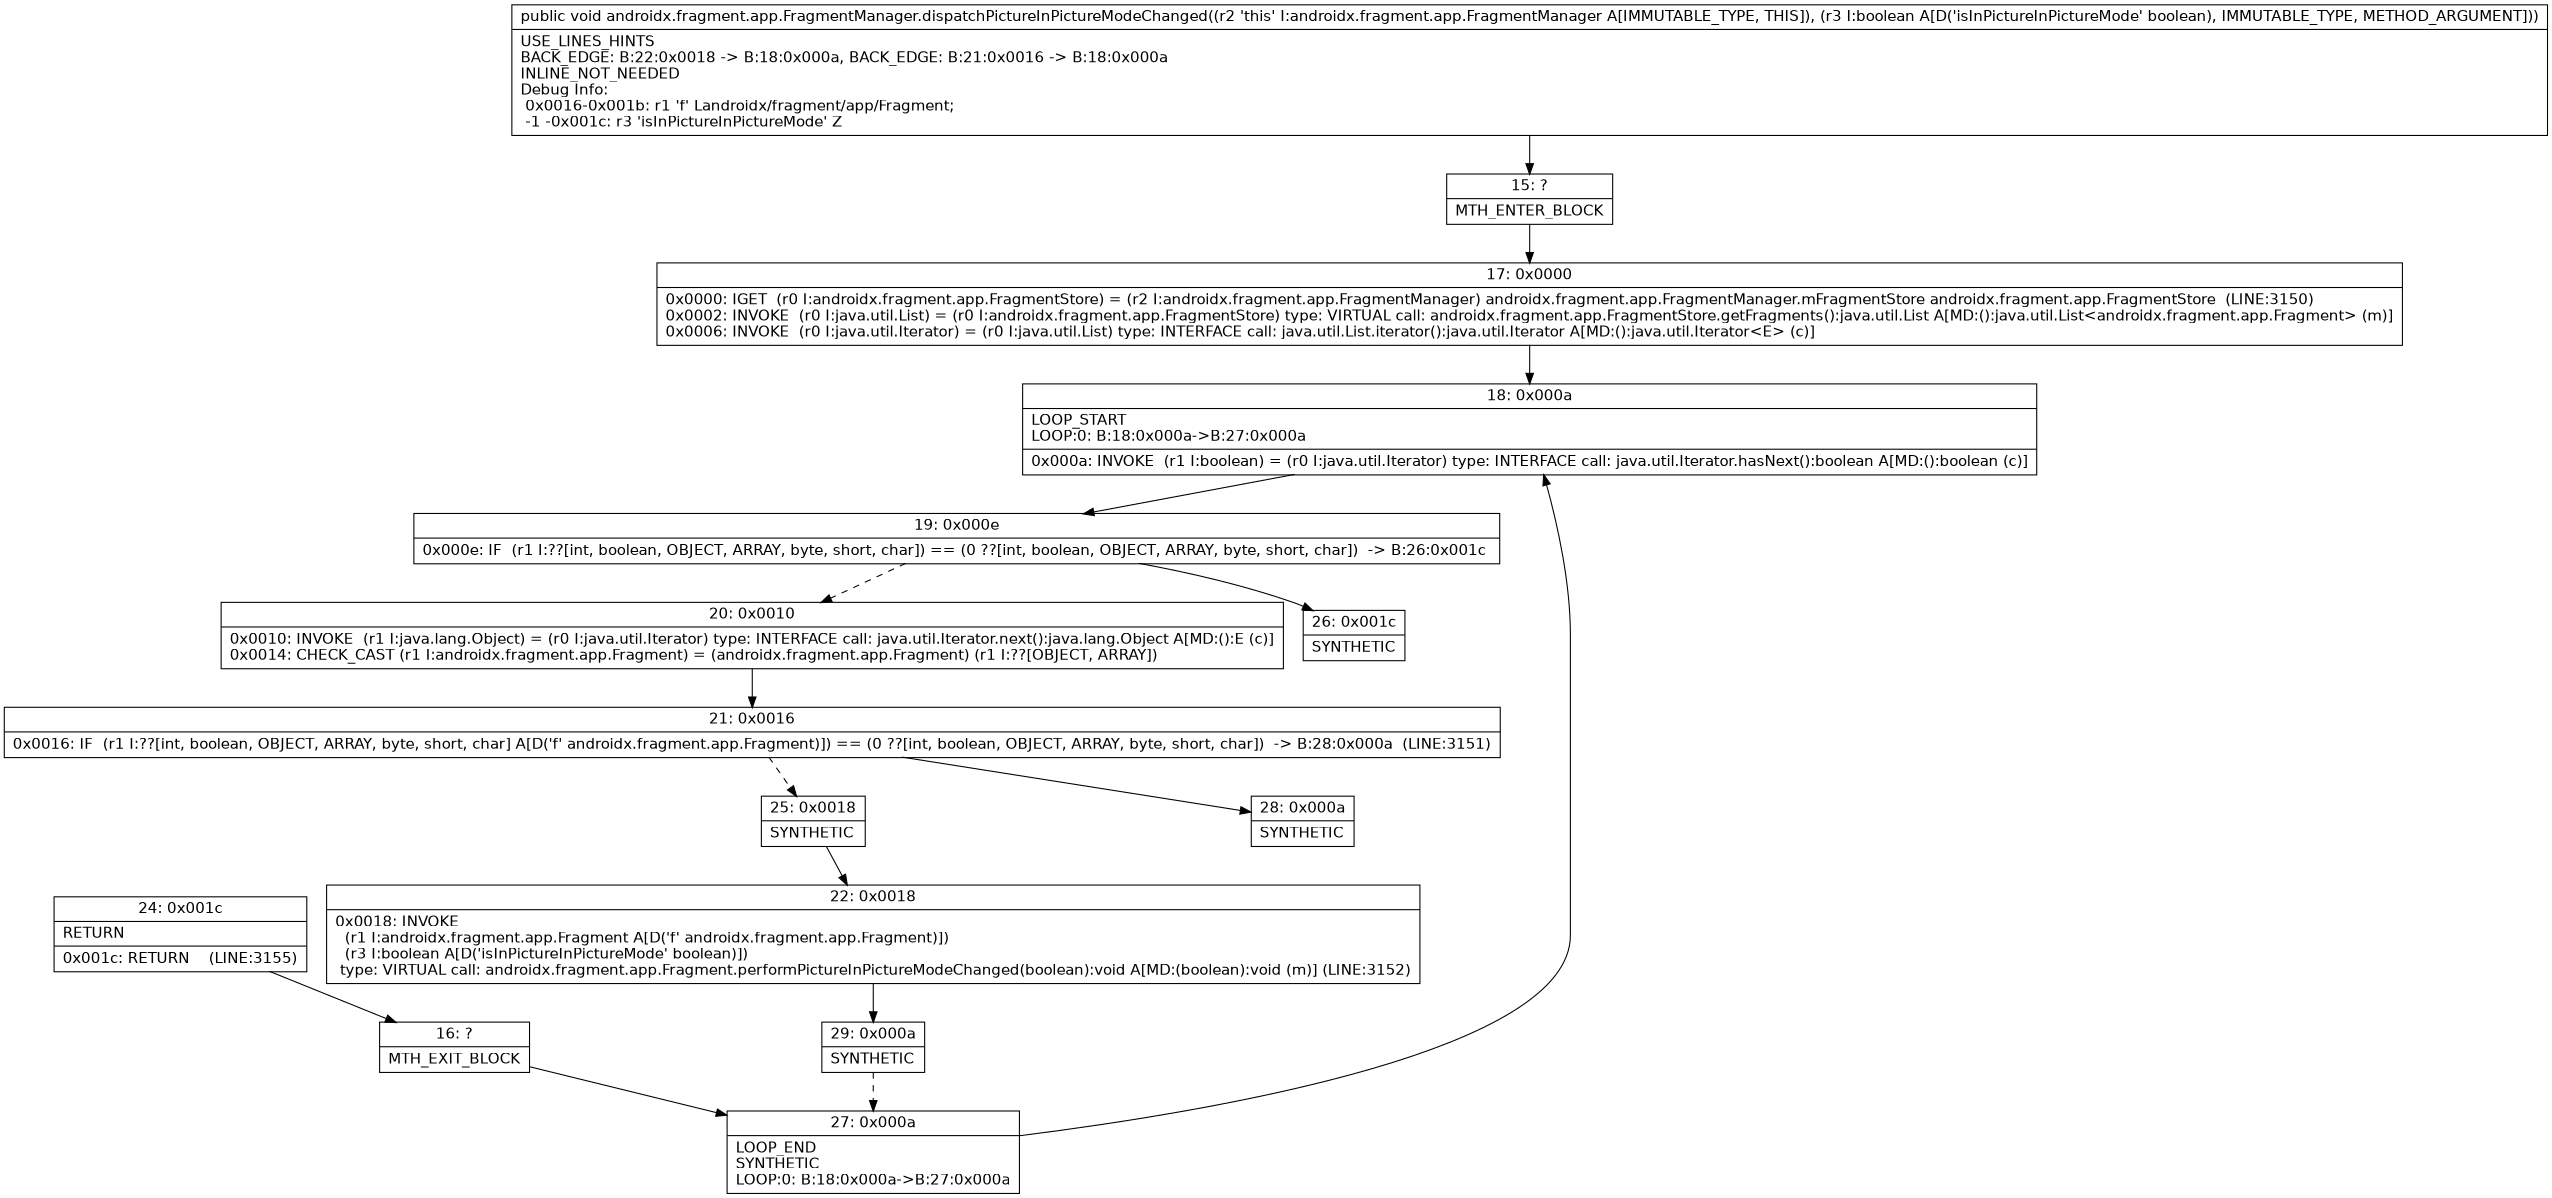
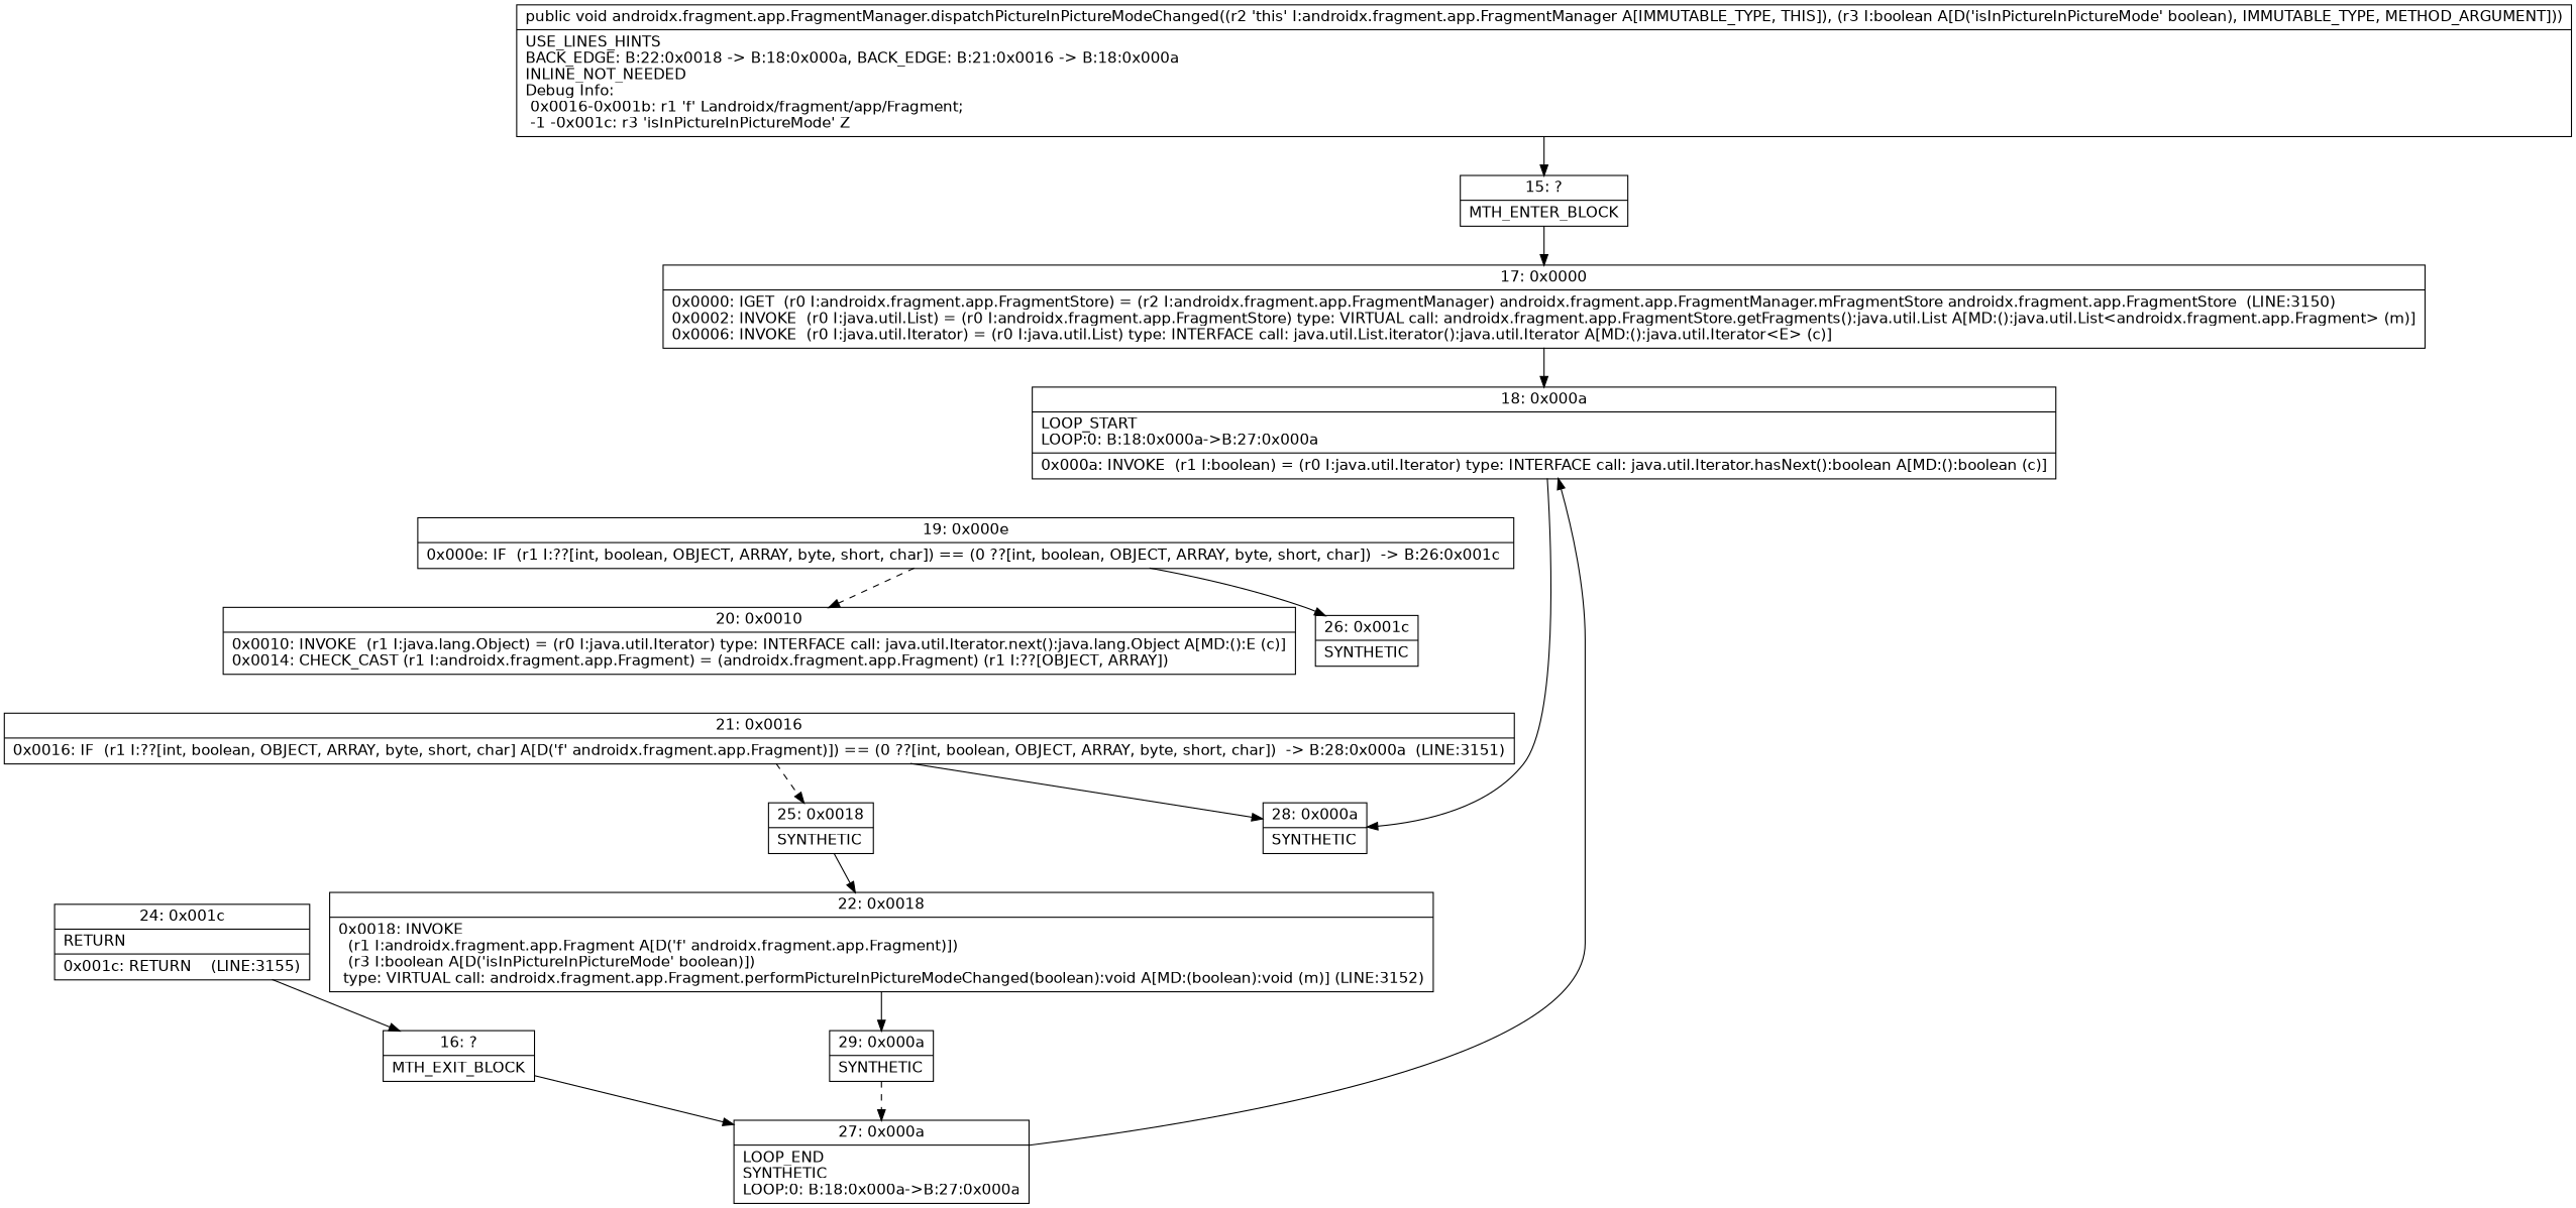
  digraph {
    fontname="DejaVu Sans"
    node [fontname="DejaVu Sans" shape=record]
    edge [fontname="DejaVu Sans"]
    n1 [label="{15\:\ ?|MTH_ENTER_BLOCK\l}"]
    n2 [label="{17\:\ 0x0000|0x0000: IGET  (r0 I:androidx.fragment.app.FragmentStore) = (r2 I:androidx.fragment.app.FragmentManager) androidx.fragment.app.FragmentManager.mFragmentStore androidx.fragment.app.FragmentStore  (LINE:3150)\l0x0002: INVOKE  (r0 I:java.util.List) = (r0 I:androidx.fragment.app.FragmentStore) type: VIRTUAL call: androidx.fragment.app.FragmentStore.getFragments():java.util.List A[MD:():java.util.List\<androidx.fragment.app.Fragment\> (m)]\l0x0006: INVOKE  (r0 I:java.util.Iterator) = (r0 I:java.util.List) type: INTERFACE call: java.util.List.iterator():java.util.Iterator A[MD:():java.util.Iterator\<E\> (c)]\l}"]
    n3 [label="{18\:\ 0x000a|LOOP_START\lLOOP:0: B:18:0x000a\-\>B:27:0x000a\l|0x000a: INVOKE  (r1 I:boolean) = (r0 I:java.util.Iterator) type: INTERFACE call: java.util.Iterator.hasNext():boolean A[MD:():boolean (c)]\l}"]
    n4 [label="{19\:\ 0x000e|0x000e: IF  (r1 I:??[int, boolean, OBJECT, ARRAY, byte, short, char]) == (0 ??[int, boolean, OBJECT, ARRAY, byte, short, char])  \-\> B:26:0x001c \l}"]
    n5 [label="{20\:\ 0x0010|0x0010: INVOKE  (r1 I:java.lang.Object) = (r0 I:java.util.Iterator) type: INTERFACE call: java.util.Iterator.next():java.lang.Object A[MD:():E (c)]\l0x0014: CHECK_CAST (r1 I:androidx.fragment.app.Fragment) = (androidx.fragment.app.Fragment) (r1 I:??[OBJECT, ARRAY]) \l}"]
    n6 [label="{26\:\ 0x001c|SYNTHETIC\l}"]
    n7 [label="{21\:\ 0x0016|0x0016: IF  (r1 I:??[int, boolean, OBJECT, ARRAY, byte, short, char] A[D('f' androidx.fragment.app.Fragment)]) == (0 ??[int, boolean, OBJECT, ARRAY, byte, short, char])  \-\> B:28:0x000a  (LINE:3151)\l}"]
    n8 [label="{25\:\ 0x0018|SYNTHETIC\l}"]
    n9 [label="{28\:\ 0x000a|SYNTHETIC\l}"]
    n10 [label="{22\:\ 0x0018|0x0018: INVOKE  \l  (r1 I:androidx.fragment.app.Fragment A[D('f' androidx.fragment.app.Fragment)])\l  (r3 I:boolean A[D('isInPictureInPictureMode' boolean)])\l type: VIRTUAL call: androidx.fragment.app.Fragment.performPictureInPictureModeChanged(boolean):void A[MD:(boolean):void (m)] (LINE:3152)\l}"]
    n11 [label="{29\:\ 0x000a|SYNTHETIC\l}"]
    n12 [label="{27\:\ 0x000a|LOOP_END\lSYNTHETIC\lLOOP:0: B:18:0x000a\-\>B:27:0x000a\l}"]
    n13 [label="{24\:\ 0x001c|RETURN\l|0x001c: RETURN    (LINE:3155)\l}"]
    n14 [label="{16\:\ ?|MTH_EXIT_BLOCK\l}"]
    n15 [label="{public void androidx.fragment.app.FragmentManager.dispatchPictureInPictureModeChanged((r2 'this' I:androidx.fragment.app.FragmentManager A[IMMUTABLE_TYPE, THIS]), (r3 I:boolean A[D('isInPictureInPictureMode' boolean), IMMUTABLE_TYPE, METHOD_ARGUMENT]))  | USE_LINES_HINTS\lBACK_EDGE: B:22:0x0018 \-\> B:18:0x000a, BACK_EDGE: B:21:0x0016 \-\> B:18:0x000a\lINLINE_NOT_NEEDED\lDebug Info:\l  0x0016\-0x001b: r1 'f' Landroidx\/fragment\/app\/Fragment;\l  \-1 \-0x001c: r3 'isInPictureInPictureMode' Z\l}"]
    n1 -> n2
    n2 -> n3
-   n3 -> n4
+   n3 -> n9
    n4 -> n5 [style=dashed]
    n4 -> n6
-   n5 -> n7
    n7 -> n8 [style=dashed]
    n7 -> n9
    n8 -> n10
    n10 -> n11
    n11 -> n12 [style=dashed]
    n12 -> n3
    n13 -> n14
    n14 -> n12
    n15 -> n1
  }
